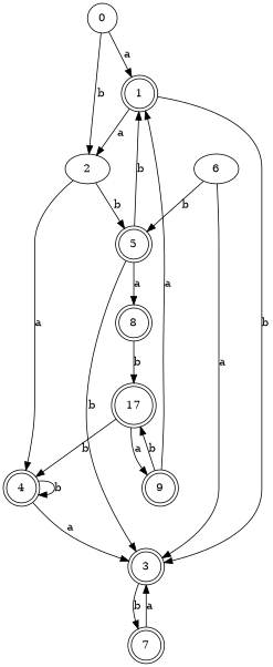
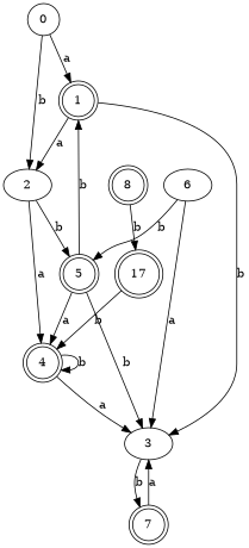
  digraph {
    node [shape=doublecircle]
    0 [shape=circle]
    1
    2 [shape=""]
-   3
+   3 [shape=""]
    4
    5
    7
    8
    6 [shape=ellipse]
    n10 [label=17]
-   9
    0 -> 1 [label=a]
    0 -> 2 [label=b]
    1 -> 2 [label=a]
    1 -> 3 [label=b]
    2 -> 4 [label=a]
    2 -> 5 [label=b]
    3 -> 7 [label=b]
    4 -> 3 [label=a]
    4 -> 4 [label=b]
    5 -> 1 [label=b]
    5 -> 3 [label=b]
-   5 -> 8 [label=a]
+   5 -> 4 [label=a]
    7 -> 3 [label=a]
    8 -> n10 [label=b]
    6 -> 3 [label=a]
    6 -> 5 [label=b]
    n10 -> 4 [label=b]
-   n10 -> 9 [label=a]
-   9 -> 1 [label=a]
-   9 -> n10 [label=b]
  }
